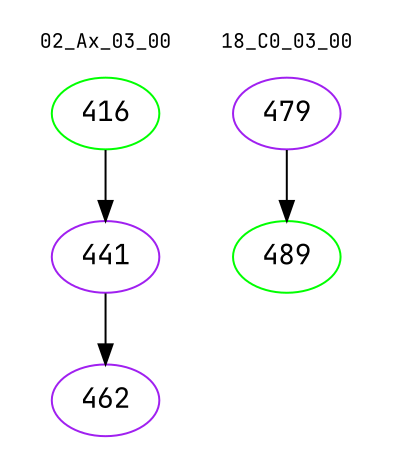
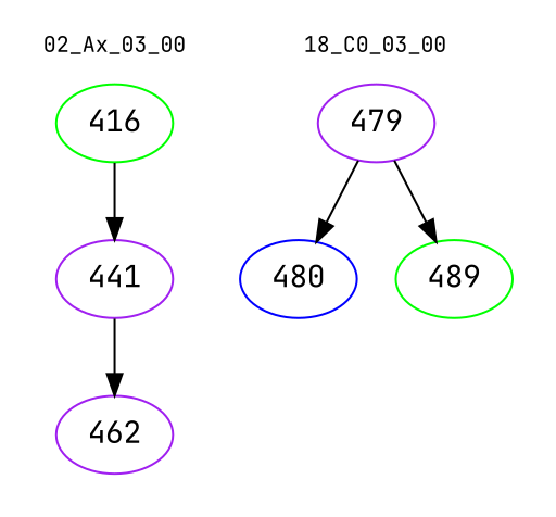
  digraph {
    fontname="JetBrains Mono"
    node [color=purple fontname="JetBrains Mono"]
    edge [color=black fontname="JetBrains Mono"]
    n1 [label=441]
    n2 [color=green label=416]
    n3 [label=462]
    n4 [label=479]
+   n5 [color=blue label=480]
    n6 [color=green label=489]
    subgraph cluster_1 {
      color=white
      fontsize=10
      label="02_Ax_03_00"
      n1
      n2
      n3
    }
    subgraph cluster_2 {
      color=white
      fontsize=10
      label="18_C0_03_00"
      n4
+     n5
      n6
    }
    n1 -> n3
    n2 -> n1
+   n4 -> n5
    n4 -> n6
  }
